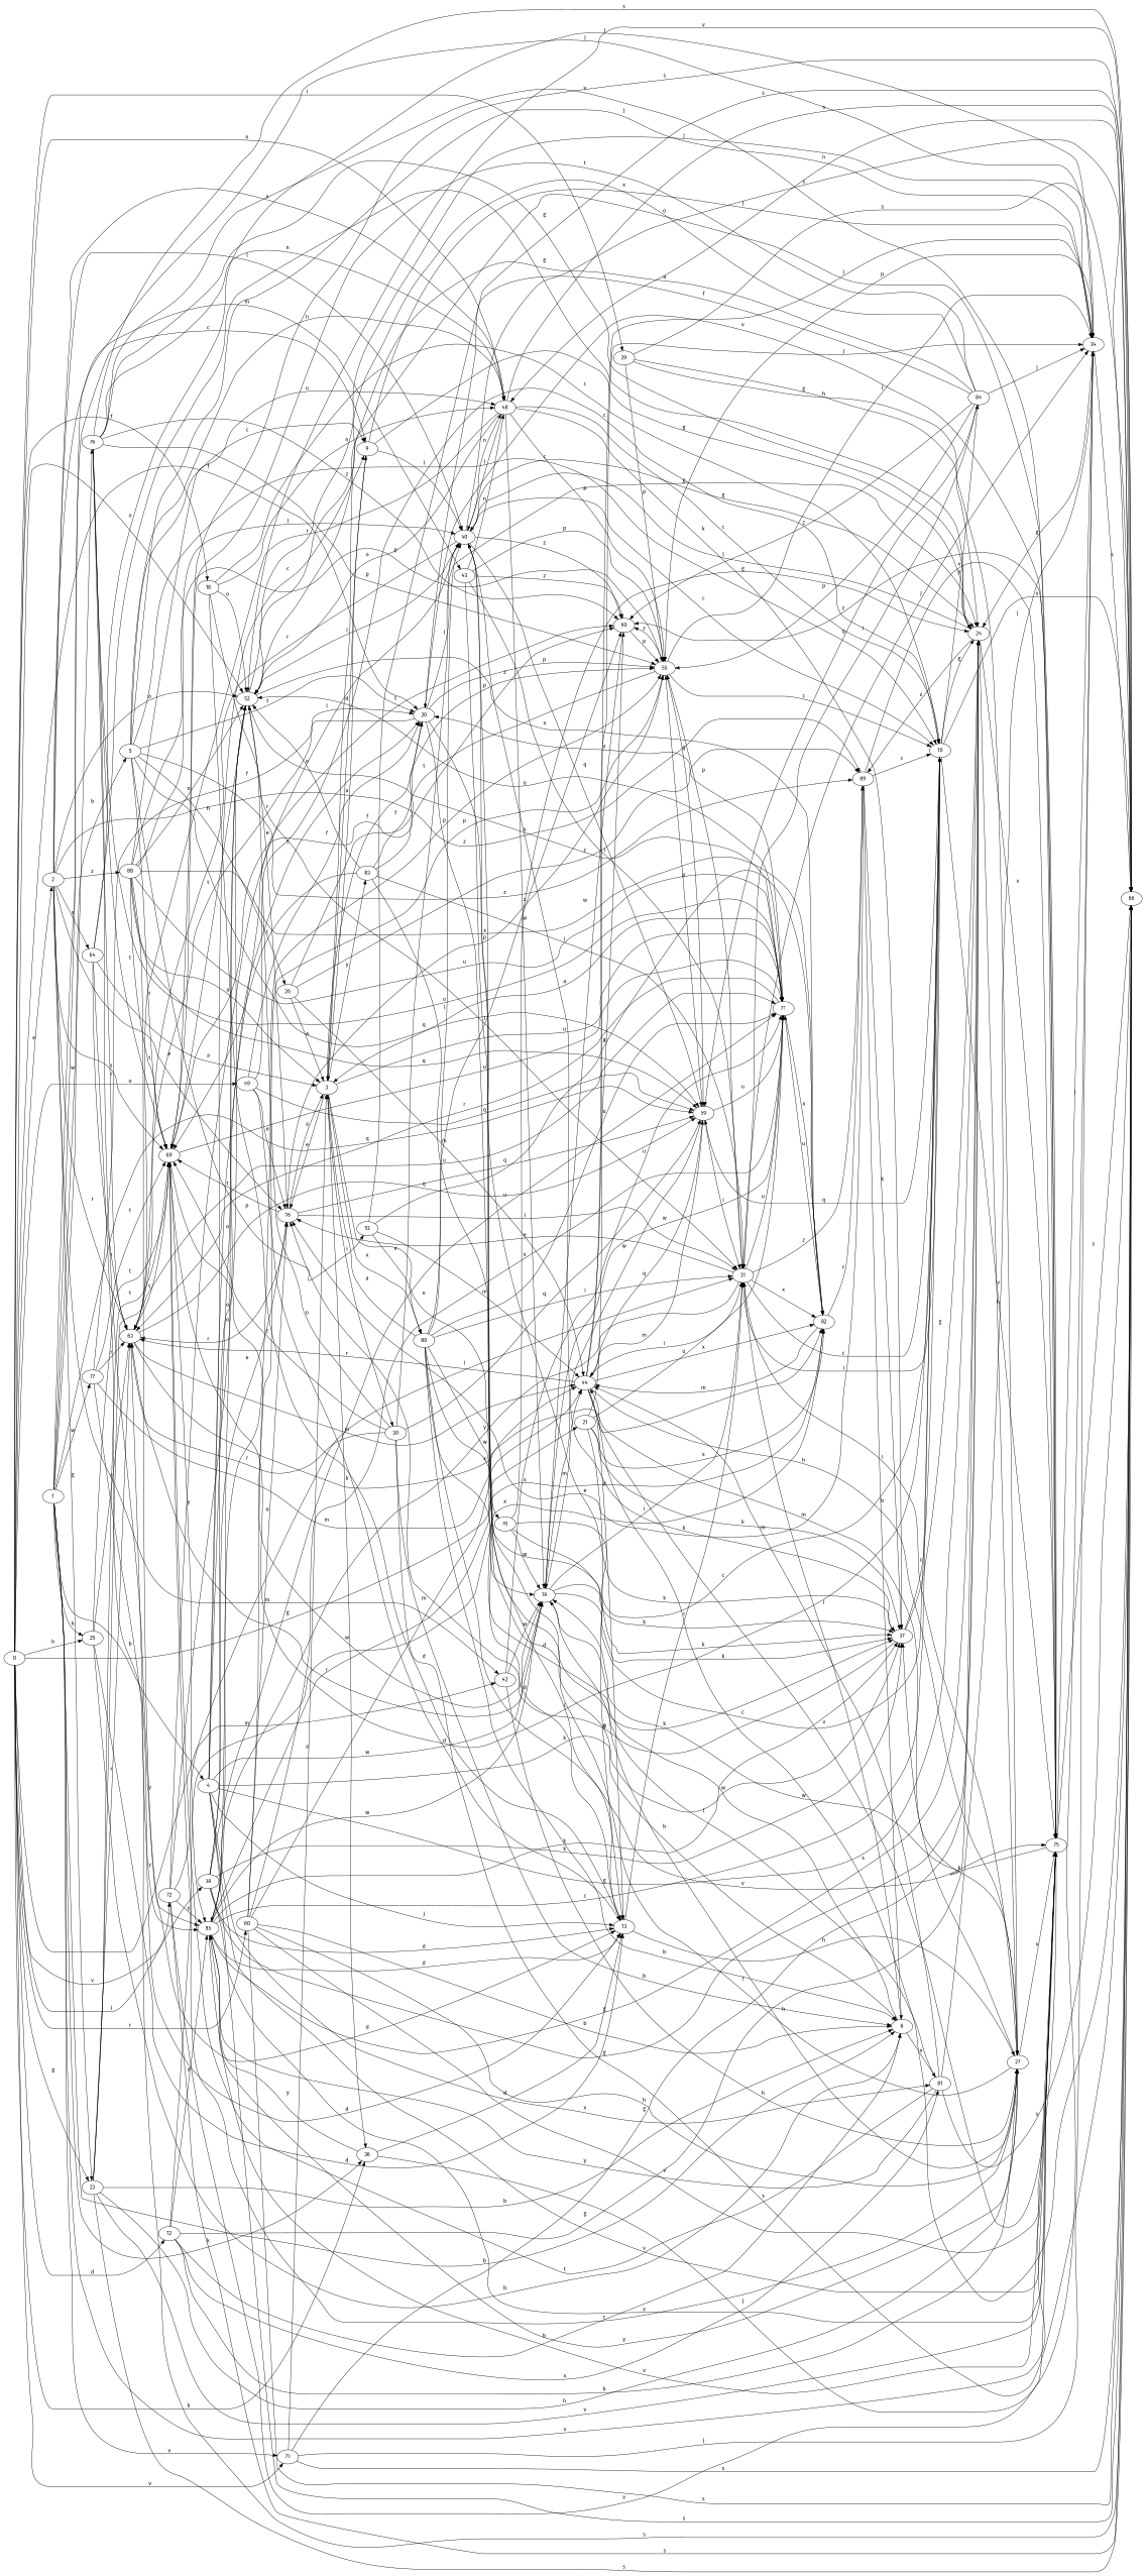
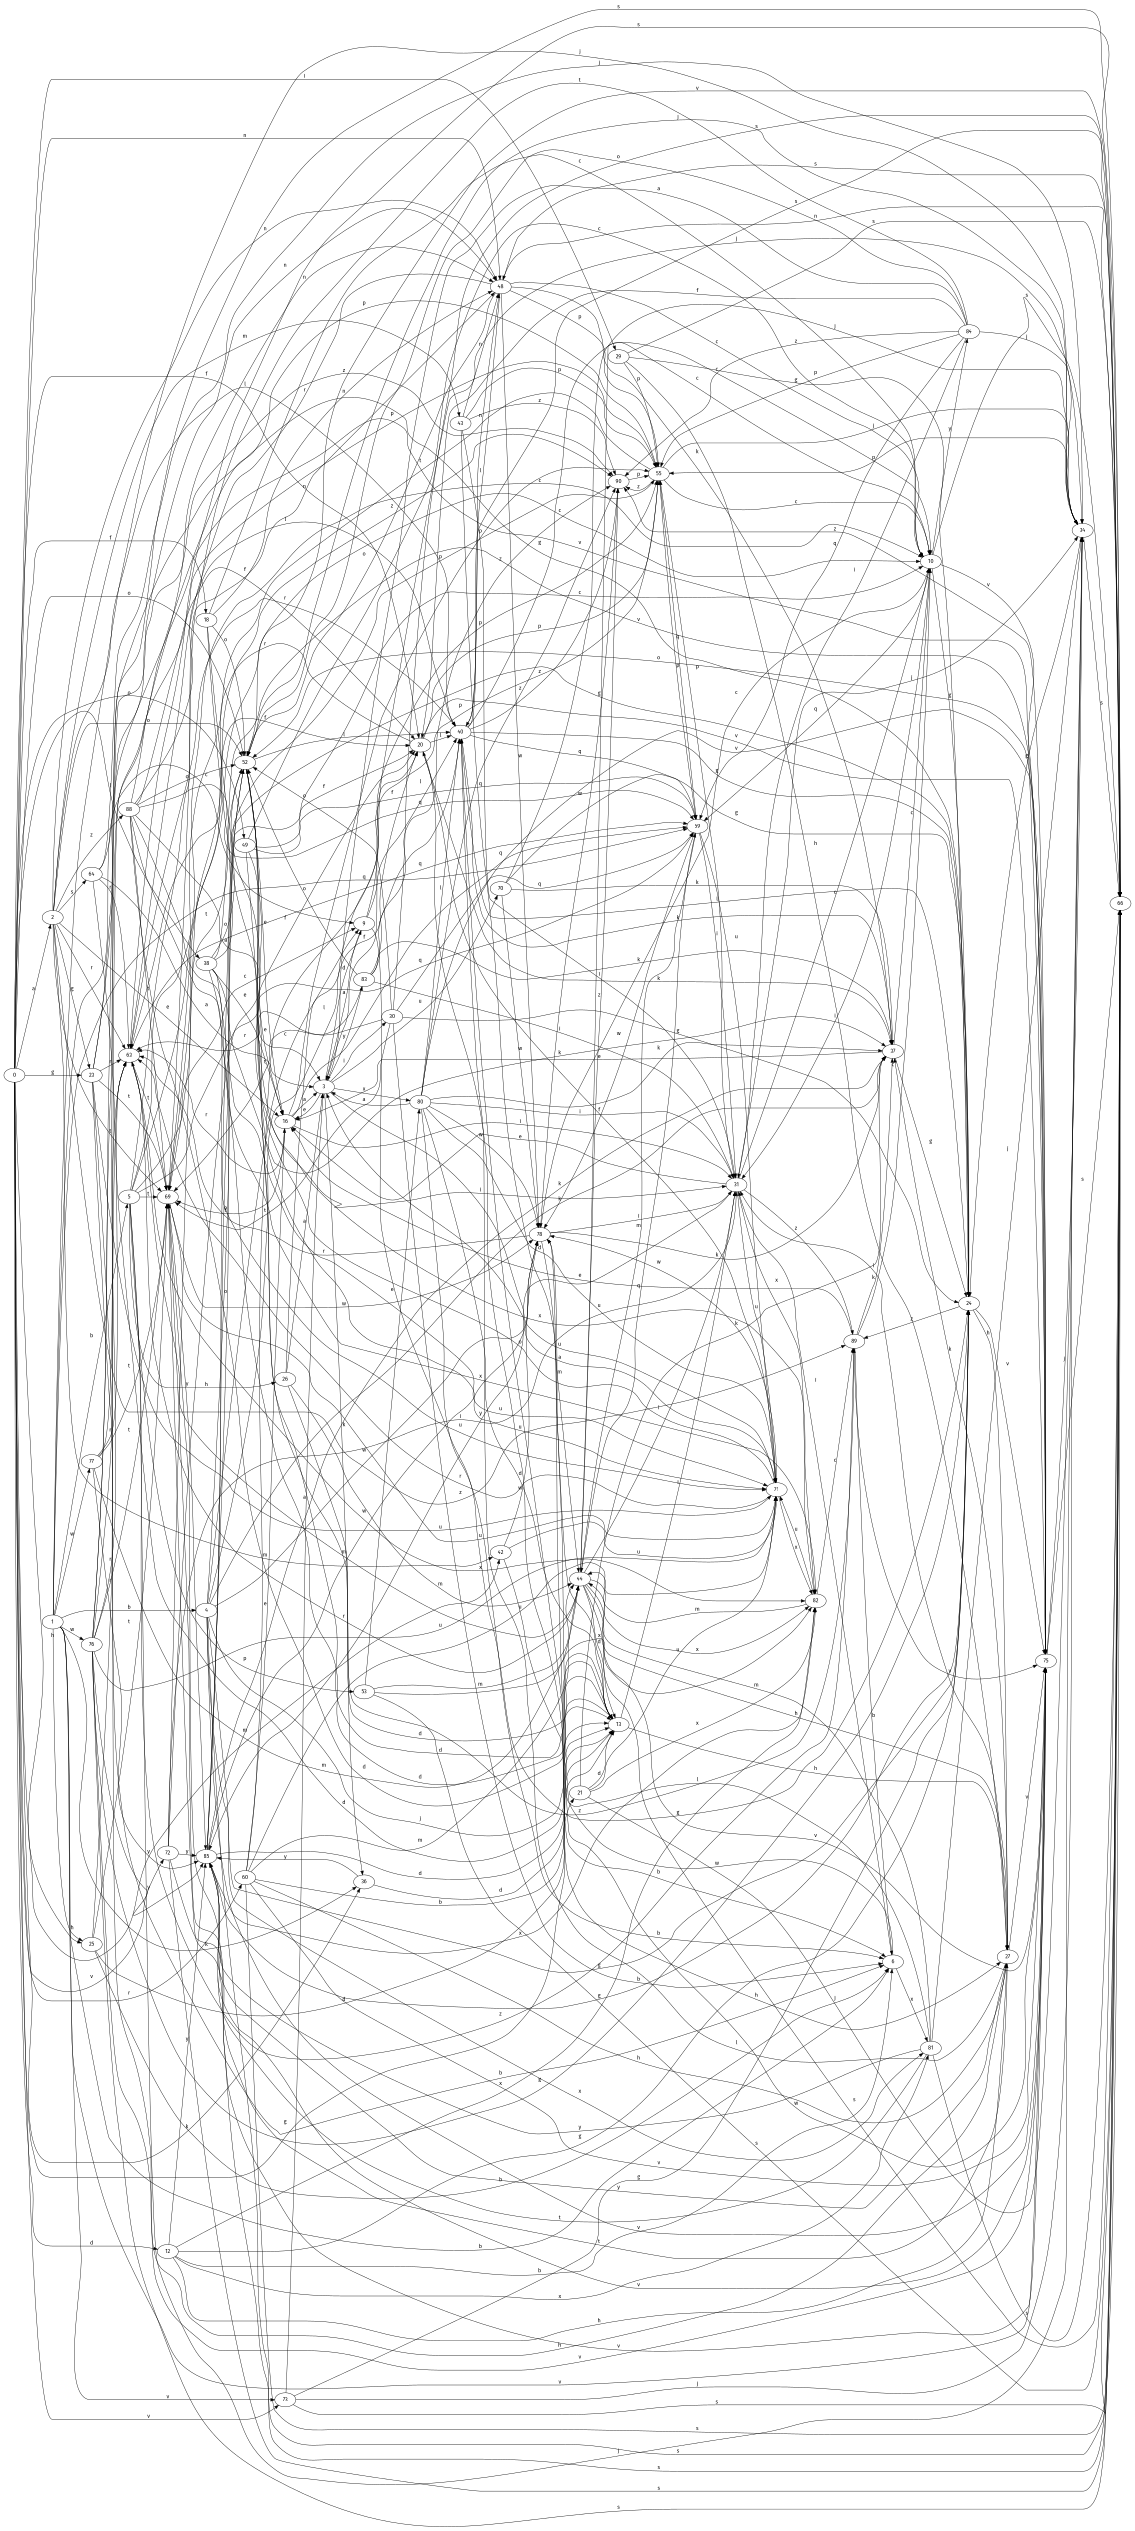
  strict digraph {
    fontname="Fira Sans"
    rankdir=LR
    node [fontname="Fira Sans"]
    edge [fontname="Fira Sans"]
    0
    2
    12
    18
    20
    21
    23
    25
    29
    36
    38
    n12 [label=42]
    48
    49
    52
    60
    72
    73
    16
    40
    43
    63
    64
    69
    88
    89
    6
    24
    81
    27
    82
    85
    13
    10
    31
    75
    37
    55
    34
    71
    66
    78
    59
    44
    90
    3
    1
    4
    5
    9
    76
    77
    26
    53
    30
    70
    80
    83
    84
    0 -> 2 [label=a]
    0 -> 12 [label=d]
    0 -> 18 [label=f]
    0 -> 20 [label=f]
    0 -> 21 [label=g]
    0 -> 23 [label=g]
    0 -> 25 [label=h]
    0 -> 29 [label=i]
    0 -> 36 [label=k]
    0 -> 38 [label=l]
    0 -> n12 [label=m]
    0 -> 48 [label=n]
    0 -> 49 [label=o]
    0 -> 52 [label=o]
    0 -> 60 [label=r]
    0 -> 72 [label=v]
    0 -> 73 [label=v]
    2 -> 23 [label=g]
    2 -> n12 [label=m]
    2 -> 48 [label=n]
    2 -> 52 [label=o]
    2 -> 16 [label=e]
    2 -> 40 [label=l]
    2 -> 43 [label=m]
    2 -> 63 [label=r]
    2 -> 64 [label=s]
    2 -> 69 [label=t]
    2 -> 88 [label=z]
    2 -> 89 [label=z]
    12 -> 6 [label=b]
    12 -> 24 [label=g]
    12 -> 81 [label=x]
    12 -> 27 [label=h]
    12 -> 82 [label=x]
    12 -> 85 [label=y]
    18 -> 48 [label=n]
    18 -> 52 [label=o]
    18 -> 13 [label=d]
    18 -> 10 [label=c]
    18 -> 31 [label=i]
    20 -> 40 [label=l]
    20 -> 63 [label=r]
    20 -> 6 [label=b]
    20 -> 75 [label=v]
    20 -> 37 [label=k]
    20 -> 55 [label=p]
    21 -> 82 [label=x]
    21 -> 13 [label=d]
    21 -> 37 [label=k]
    21 -> 34 [label=j]
    21 -> 71 [label=u]
    23 -> 63 [label=r]
    23 -> 69 [label=t]
    23 -> 6 [label=b]
    23 -> 27 [label=h]
    23 -> 75 [label=v]
    23 -> 71 [label=u]
    23 -> 66 [label=s]
    25 -> 63 [label=r]
    25 -> 69 [label=t]
    25 -> 6 [label=b]
    25 -> 13 [label=d]
    29 -> 24 [label=g]
    29 -> 27 [label=h]
    29 -> 55 [label=p]
    29 -> 66 [label=s]
    36 -> 85 [label=y]
    36 -> 13 [label=d]
-   36 -> 34 [label=j]
    38 -> 52 [label=o]
    38 -> 16 [label=e]
    38 -> 24 [label=g]
    38 -> 13 [label=d]
    38 -> 75 [label=v]
    38 -> 37 [label=k]
    38 -> 71 [label=u]
    n12 -> 27 [label=h]
    n12 -> 71 [label=u]
    n12 -> 78 [label=w]
    48 -> 52 [label=o]
    48 -> 40 [label=l]
    48 -> 63 [label=r]
    48 -> 10 [label=c]
    48 -> 37 [label=k]
    48 -> 55 [label=p]
    48 -> 66 [label=s]
    48 -> 78 [label=w]
    49 -> 20 [label=f]
    49 -> 16 [label=e]
    49 -> 13 [label=d]
    49 -> 10 [label=c]
    49 -> 59 [label=q]
    52 -> 16 [label=e]
    52 -> 40 [label=l]
    52 -> 69 [label=t]
    52 -> 82 [label=x]
    52 -> 34 [label=j]
    52 -> 71 [label=u]
    60 -> 16 [label=e]
-   60 -> 6 [label=b]
+   60 -> 13 [label=b]
    60 -> 27 [label=h]
    60 -> 75 [label=v]
    60 -> 55 [label=p]
    60 -> 71 [label=u]
    60 -> 66 [label=s]
    60 -> 44 [label=m]
    72 -> 20 [label=f]
    72 -> 85 [label=y]
    72 -> 31 [label=i]
    72 -> 75 [label=v]
    72 -> 66 [label=s]
    72 -> 90 [label=z]
    73 -> 24 [label=g]
    73 -> 34 [label=j]
    73 -> 66 [label=s]
    73 -> 3 [label=a]
    16 -> 63 [label=r]
    16 -> 69 [label=t]
    16 -> 31 [label=i]
    16 -> 55 [label=p]
    16 -> 59 [label=q]
    16 -> 3 [label=a]
    40 -> 48 [label=n]
    40 -> 63 [label=r]
    40 -> 24 [label=g]
    40 -> 10 [label=c]
    40 -> 37 [label=k]
    40 -> 66 [label=s]
    40 -> 59 [label=q]
    40 -> 90 [label=z]
    43 -> 48 [label=n]
    43 -> 13 [label=d]
    43 -> 31 [label=i]
    43 -> 55 [label=p]
    43 -> 90 [label=z]
    63 -> 69 [label=t]
    63 -> 82 [label=x]
    63 -> 66 [label=s]
    63 -> 59 [label=q]
    63 -> 44 [label=m]
    64 -> 63 [label=r]
    64 -> 24 [label=g]
    64 -> 13 [label=d]
    64 -> 34 [label=j]
    64 -> 3 [label=a]
    69 -> 85 [label=y]
    69 -> 10 [label=c]
    69 -> 71 [label=u]
    69 -> 66 [label=s]
    69 -> 78 [label=w]
    88 -> 48 [label=n]
    88 -> 52 [label=o]
    88 -> 40 [label=l]
    88 -> 69 [label=t]
    88 -> 82 [label=x]
    88 -> 13 [label=d]
    88 -> 55 [label=p]
    88 -> 71 [label=u]
    88 -> 59 [label=q]
    88 -> 3 [label=a]
    89 -> 16 [label=e]
    89 -> 6 [label=b]
    89 -> 10 [label=c]
    89 -> 75 [label=v]
    89 -> 37 [label=k]
    6 -> 81 [label=x]
    6 -> 31 [label=i]
    6 -> 78 [label=w]
    24 -> 40 [label=l]
    24 -> 89 [label=z]
    24 -> 27 [label=h]
    24 -> 75 [label=v]
    81 -> 40 [label=l]
    81 -> 69 [label=t]
    81 -> 85 [label=y]
    81 -> 34 [label=j]
    81 -> 66 [label=s]
    81 -> 44 [label=m]
    27 -> 40 [label=l]
    27 -> 69 [label=t]
    27 -> 85 [label=y]
    27 -> 31 [label=i]
    27 -> 75 [label=v]
    27 -> 37 [label=k]
-   27 -> 44 [label=m]
    82 -> 89 [label=c]
    82 -> 71 [label=u]
    82 -> 44 [label=m]
    85 -> 52 [label=o]
    85 -> 24 [label=g]
    85 -> 82 [label=x]
    85 -> 13 [label=d]
    85 -> 10 [label=c]
    85 -> 75 [label=v]
    85 -> 37 [label=k]
    85 -> 55 [label=p]
    85 -> 78 [label=w]
    13 -> 27 [label=h]
    13 -> 31 [label=i]
    10 -> 24 [label=g]
    10 -> 31 [label=i]
    10 -> 75 [label=v]
    10 -> 66 [label=s]
    10 -> 59 [label=q]
    10 -> 84 [label=y]
    31 -> 16 [label=e]
    31 -> 89 [label=z]
    31 -> 82 [label=x]
    31 -> 85 [label=y]
    31 -> 10 [label=c]
    31 -> 55 [label=p]
    31 -> 34 [label=j]
    31 -> 71 [label=u]
    75 -> 52 [label=o]
    75 -> 34 [label=j]
    75 -> 66 [label=s]
    75 -> 78 [label=w]
    75 -> 90 [label=z]
    37 -> 16 [label=e]
    37 -> 24 [label=g]
    37 -> 10 [label=c]
    55 -> 69 [label=t]
    55 -> 10 [label=c]
    55 -> 34 [label=j]
    55 -> 59 [label=q]
    55 -> 90 [label=z]
    34 -> 24 [label=g]
    34 -> 55 [label=p]
    34 -> 66 [label=s]
    71 -> 20 [label=f]
    71 -> 52 [label=o]
    71 -> 63 [label=r]
    71 -> 82 [label=x]
    71 -> 78 [label=w]
    71 -> 3 [label=a]
    66 -> 48 [label=n]
    66 -> 52 [label=v]
    78 -> 63 [label=r]
-   78 -> 27 [label=h]
    78 -> 10 [label=c]
    78 -> 31 [label=i]
    78 -> 37 [label=k]
    78 -> 44 [label=m]
    59 -> 31 [label=i]
    59 -> 55 [label=p]
    59 -> 71 [label=u]
    59 -> 78 [label=w]
    59 -> 44 [label=m]
    44 -> 63 [label=r]
    44 -> 27 [label=h]
    44 -> 82 [label=x]
    44 -> 13 [label=d]
    44 -> 31 [label=i]
    44 -> 75 [label=v]
    44 -> 34 [label=j]
    44 -> 66 [label=s]
    44 -> 59 [label=q]
    44 -> 90 [label=z]
    90 -> 55 [label=p]
    90 -> 78 [label=w]
    3 -> 20 [label=f]
    3 -> 36 [label=k]
    3 -> 16 [label=e]
    3 -> 71 [label=u]
    3 -> 9 [label=d]
    3 -> 30 [label=i]
    3 -> 70 [label=u]
    3 -> 80 [label=x]
    3 -> 83 [label=y]
    1 -> 25 [label=h]
    1 -> 36 [label=k]
    1 -> 73 [label=v]
    1 -> 6 [label=b]
    1 -> 75 [label=v]
    1 -> 34 [label=j]
    1 -> 59 [label=q]
    1 -> 4 [label=b]
    1 -> 5 [label=b]
    1 -> 9 [label=c]
    1 -> 76 [label=w]
    1 -> 77 [label=w]
    4 -> 52 [label=o]
    4 -> 40 [label=l]
    4 -> 24 [label=g]
    4 -> 81 [label=x]
    4 -> 13 [label=j]
    4 -> 75 [label=v]
    4 -> 37 [label=k]
    4 -> 66 [label=s]
    4 -> 78 [label=w]
    4 -> 9 [label=c]
    5 -> 20 [label=f]
    5 -> 48 [label=n]
    5 -> 69 [label=t]
    5 -> 89 [label=z]
    5 -> 10 [label=c]
    5 -> 34 [label=j]
    5 -> 59 [label=q]
    5 -> 9 [label=c]
    5 -> 26 [label=h]
    5 -> 53 [label=p]
    9 -> 40 [label=l]
    9 -> 24 [label=g]
    9 -> 34 [label=j]
    9 -> 3 [label=a]
    76 -> 48 [label=n]
    76 -> 63 [label=r]
    76 -> 69 [label=t]
    76 -> 24 [label=g]
    76 -> 85 [label=y]
    76 -> 75 [label=v]
    76 -> 55 [label=p]
    76 -> 71 [label=u]
    76 -> 66 [label=s]
    76 -> 90 [label=z]
    77 -> 20 [label=f]
    77 -> 63 [label=r]
    77 -> 69 [label=t]
    77 -> 85 [label=y]
    77 -> 44 [label=m]
    26 -> 89 [label=z]
    26 -> 55 [label=p]
    26 -> 44 [label=m]
    26 -> 3 [label=a]
    53 -> 82 [label=x]
    53 -> 66 [label=s]
    53 -> 44 [label=m]
    53 -> 80 [label=e]
    30 -> 52 [label=o]
    30 -> 63 [label=r]
    30 -> 69 [label=t]
    30 -> 6 [label=b]
    30 -> 24 [label=g]
    30 -> 66 [label=s]
    30 -> 59 [label=q]
    70 -> 24 [label=g]
    70 -> 10 [label=c]
    70 -> 37 [label=k]
    70 -> 78 [label=w]
    80 -> 40 [label=l]
    80 -> 6 [label=b]
    80 -> 13 [label=d]
    80 -> 31 [label=i]
    80 -> 75 [label=v]
    80 -> 37 [label=k]
    80 -> 71 [label=u]
    80 -> 78 [label=w]
    80 -> 90 [label=z]
    80 -> 3 [label=a]
    83 -> 20 [label=f]
    83 -> 52 [label=o]
    83 -> 69 [label=t]
    83 -> 31 [label=i]
    83 -> 37 [label=k]
    83 -> 90 [label=z]
    84 -> 20 [label=f]
-   84 -> 52 [label=x]
+   84 -> 52 [label=o]
    84 -> 69 [label=t]
    84 -> 31 [label=i]
    84 -> 55 [label=p]
    84 -> 34 [label=j]
    84 -> 59 [label=q]
    84 -> 90 [label=z]
    84 -> 3 [label=a]
  }
